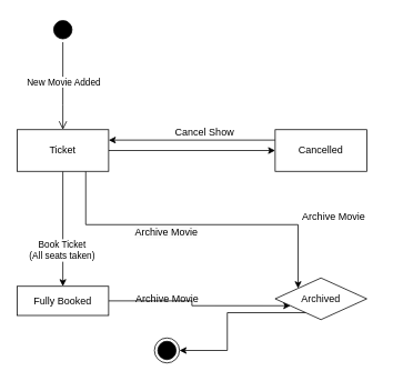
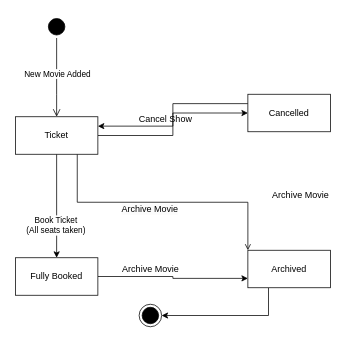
  <mxCell id="0" />
  <mxCell id="1" parent="0" />
  <mxCell id="2" value="" style="ellipse;html=1;shape=startState;fillColor=#000000;strokeColor=#000000;" vertex="1" parent="1"><mxGeometry x="60" y="20" width="30" height="30" as="geometry" /></mxCell>
  <mxCell id="3" value="" style="edgeStyle=orthogonalEdgeStyle;html=1;verticalAlign=bottom;endArrow=open;endSize=8;strokeColor=#000000;rounded=0;entryX=0.5;entryY=0;entryDx=0;entryDy=0;" edge="1" parent="1" source="2" target="9"><mxGeometry relative="1" as="geometry"><mxPoint x="154" y="120" as="targetPoint" /><Array as="points"><mxPoint x="75" y="125" /><mxPoint x="75" y="125" /></Array></mxGeometry></mxCell>
  <mxCell id="4" value="New Movie Added" style="edgeLabel;html=1;align=center;verticalAlign=middle;resizable=0;points=[];" vertex="1" connectable="0" parent="3"><mxGeometry x="-0.291" y="5" relative="1" as="geometry"><mxPoint x="-5" y="10" as="offset" /></mxGeometry></mxCell>
  <mxCell id="5" style="edgeStyle=orthogonalEdgeStyle;rounded=0;orthogonalLoop=1;jettySize=auto;html=1;exitX=1;exitY=0.5;exitDx=0;exitDy=0;entryX=0;entryY=0.5;entryDx=0;entryDy=0;" edge="1" parent="1" source="9" target="11"><mxGeometry relative="1" as="geometry" /></mxCell>
- <mxCell id="6" style="edgeStyle=orthogonalEdgeStyle;rounded=0;orthogonalLoop=1;jettySize=auto;html=1;exitX=0.75;exitY=1;exitDx=0;exitDy=0;entryX=0;entryY=0;entryDx=0;entryDy=0;" edge="1" parent="1" source="9" target="15"><mxGeometry relative="1" as="geometry" /></mxCell>
+ <mxCell id="6" style="edgeStyle=orthogonalEdgeStyle;rounded=0;orthogonalLoop=1;jettySize=auto;html=1;exitX=0.75;exitY=1;exitDx=0;exitDy=0;entryX=0;entryY=0;entryDx=0;entryDy=0;endArrow=open;" edge="1" parent="1" source="9" target="15"><mxGeometry relative="1" as="geometry" /></mxCell>
  <mxCell id="7" style="edgeStyle=orthogonalEdgeStyle;rounded=0;orthogonalLoop=1;jettySize=auto;html=1;exitX=0.5;exitY=1;exitDx=0;exitDy=0;entryX=0.5;entryY=0;entryDx=0;entryDy=0;" edge="1" parent="1" source="9" target="13"><mxGeometry relative="1" as="geometry" /></mxCell>
  <mxCell id="8" value="Book Ticket&lt;div&gt;(All seats taken)&lt;/div&gt;" style="edgeLabel;html=1;align=center;verticalAlign=middle;resizable=0;points=[];" vertex="1" connectable="0" parent="7"><mxGeometry x="0.362" y="-2" relative="1" as="geometry"><mxPoint as="offset" /></mxGeometry></mxCell>
  <mxCell id="9" value="Ticket" style="html=1;whiteSpace=wrap;" vertex="1" parent="1"><mxGeometry x="20" y="155" width="110" height="50" as="geometry" /></mxCell>
  <mxCell id="10" style="edgeStyle=orthogonalEdgeStyle;rounded=0;orthogonalLoop=1;jettySize=auto;html=1;exitX=0;exitY=0.25;exitDx=0;exitDy=0;entryX=1;entryY=0.25;entryDx=0;entryDy=0;" edge="1" parent="1" source="11" target="9"><mxGeometry relative="1" as="geometry" /></mxCell>
- <mxCell id="11" value="Cancelled" style="html=1;whiteSpace=wrap;" vertex="1" parent="1"><mxGeometry x="330" y="155" width="110" height="50" as="geometry" /></mxCell>
+ <mxCell id="11" value="Cancelled" style="html=1;whiteSpace=wrap;" vertex="1" parent="1"><mxGeometry x="330" y="125" width="110" height="50" as="geometry" /></mxCell>
  <mxCell id="12" style="edgeStyle=orthogonalEdgeStyle;rounded=0;orthogonalLoop=1;jettySize=auto;html=1;exitX=1;exitY=0.5;exitDx=0;exitDy=0;entryX=0;entryY=0.75;entryDx=0;entryDy=0;" edge="1" parent="1" source="13" target="15"><mxGeometry relative="1" as="geometry" /></mxCell>
- <mxCell id="13" value="Fully Booked" style="html=1;whiteSpace=wrap;" vertex="1" parent="1"><mxGeometry x="20" y="343" width="110" height="35" as="geometry" /></mxCell>
+ <mxCell id="13" value="Fully Booked" style="html=1;whiteSpace=wrap;" vertex="1" parent="1"><mxGeometry x="20" y="343" width="110" height="50" as="geometry" /></mxCell>
  <mxCell id="14" style="edgeStyle=orthogonalEdgeStyle;rounded=0;orthogonalLoop=1;jettySize=auto;html=1;exitX=0.25;exitY=1;exitDx=0;exitDy=0;entryX=1;entryY=0.5;entryDx=0;entryDy=0;" edge="1" parent="1" source="15" target="16"><mxGeometry relative="1" as="geometry" /></mxCell>
- <mxCell id="15" value="Archived" style="rhombus;html=1;whiteSpace=wrap;" vertex="1" parent="1"><mxGeometry x="330" y="333" width="110" height="50" as="geometry" /></mxCell>
+ <mxCell id="15" value="Archived" style="html=1;whiteSpace=wrap;" vertex="1" parent="1"><mxGeometry x="330" y="333" width="110" height="50" as="geometry" /></mxCell>
  <mxCell id="16" value="" style="ellipse;html=1;shape=endState;fillColor=#000000;strokeColor=#000000;" vertex="1" parent="1"><mxGeometry x="185" y="405" width="30" height="30" as="geometry" /></mxCell>
  <mxCell id="17" value="Archive Movie" style="text;html=1;align=center;verticalAlign=middle;resizable=0;points=[];autosize=1;strokeColor=none;fillColor=none;" vertex="1" parent="1"><mxGeometry x="350" y="245" width="100" height="30" as="geometry" /></mxCell>
- <mxCell id="18" value="Cancel Show" style="text;html=1;align=center;verticalAlign=middle;resizable=0;points=[];autosize=1;strokeColor=none;fillColor=none;" vertex="1" parent="1"><mxGeometry x="200" y="143" width="90" height="30" as="geometry" /></mxCell>
+ <mxCell id="18" value="Cancel Show" style="text;html=1;align=center;verticalAlign=middle;resizable=0;points=[];autosize=1;strokeColor=none;fillColor=none;" vertex="1" parent="1"><mxGeometry x="175" y="143" width="90" height="30" as="geometry" /></mxCell>
  <mxCell id="19" value="Archive Movie" style="text;html=1;align=center;verticalAlign=middle;resizable=0;points=[];autosize=1;strokeColor=none;fillColor=none;" vertex="1" parent="1"><mxGeometry x="150" y="343" width="100" height="30" as="geometry" /></mxCell>
  <mxCell id="20" value="&lt;span style=&quot;color: rgb(0, 0, 0); font-family: Helvetica; font-size: 12px; font-style: normal; font-variant-ligatures: normal; font-variant-caps: normal; font-weight: 400; letter-spacing: normal; orphans: 2; text-align: center; text-indent: 0px; text-transform: none; widows: 2; word-spacing: 0px; -webkit-text-stroke-width: 0px; white-space: nowrap; background-color: rgb(251, 251, 251); text-decoration-thickness: initial; text-decoration-style: initial; text-decoration-color: initial; display: inline !important; float: none;&quot;&gt;Archive Movie&lt;/span&gt;" style="text;whiteSpace=wrap;html=1;" vertex="1" parent="1"><mxGeometry x="160" y="265" width="110" height="40" as="geometry" /></mxCell>
